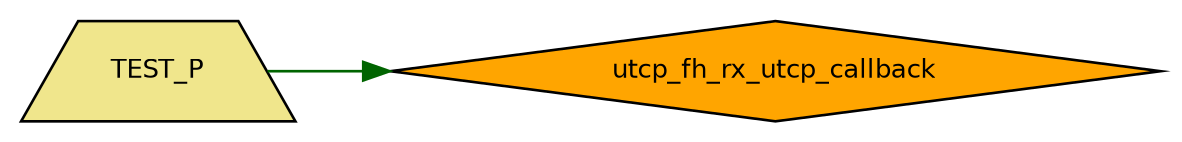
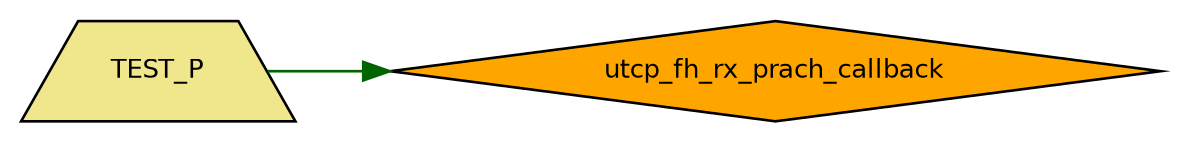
  digraph {
    rankdir=RL
    node [color=black fontname=Helvetica fontsize=10 style=filled]
-   n1 [fillcolor=orange fontcolor=black height=0.2 label=utcp_fh_rx_utcp_callback shape=diamond width=0.4]
+   n1 [fillcolor=orange fontcolor=black height=0.2 label=utcp_fh_rx_prach_callback shape=diamond width=0.4]
    n2 [fillcolor=khaki height=0.2 label=TEST_P shape=trapezium width=0.4]
    n1 -> n2 [color=darkgreen dir=back fontname=Helvetica fontsize=10 labelfontname=Helvetica labelfontsize=10 style=solid]
  }
